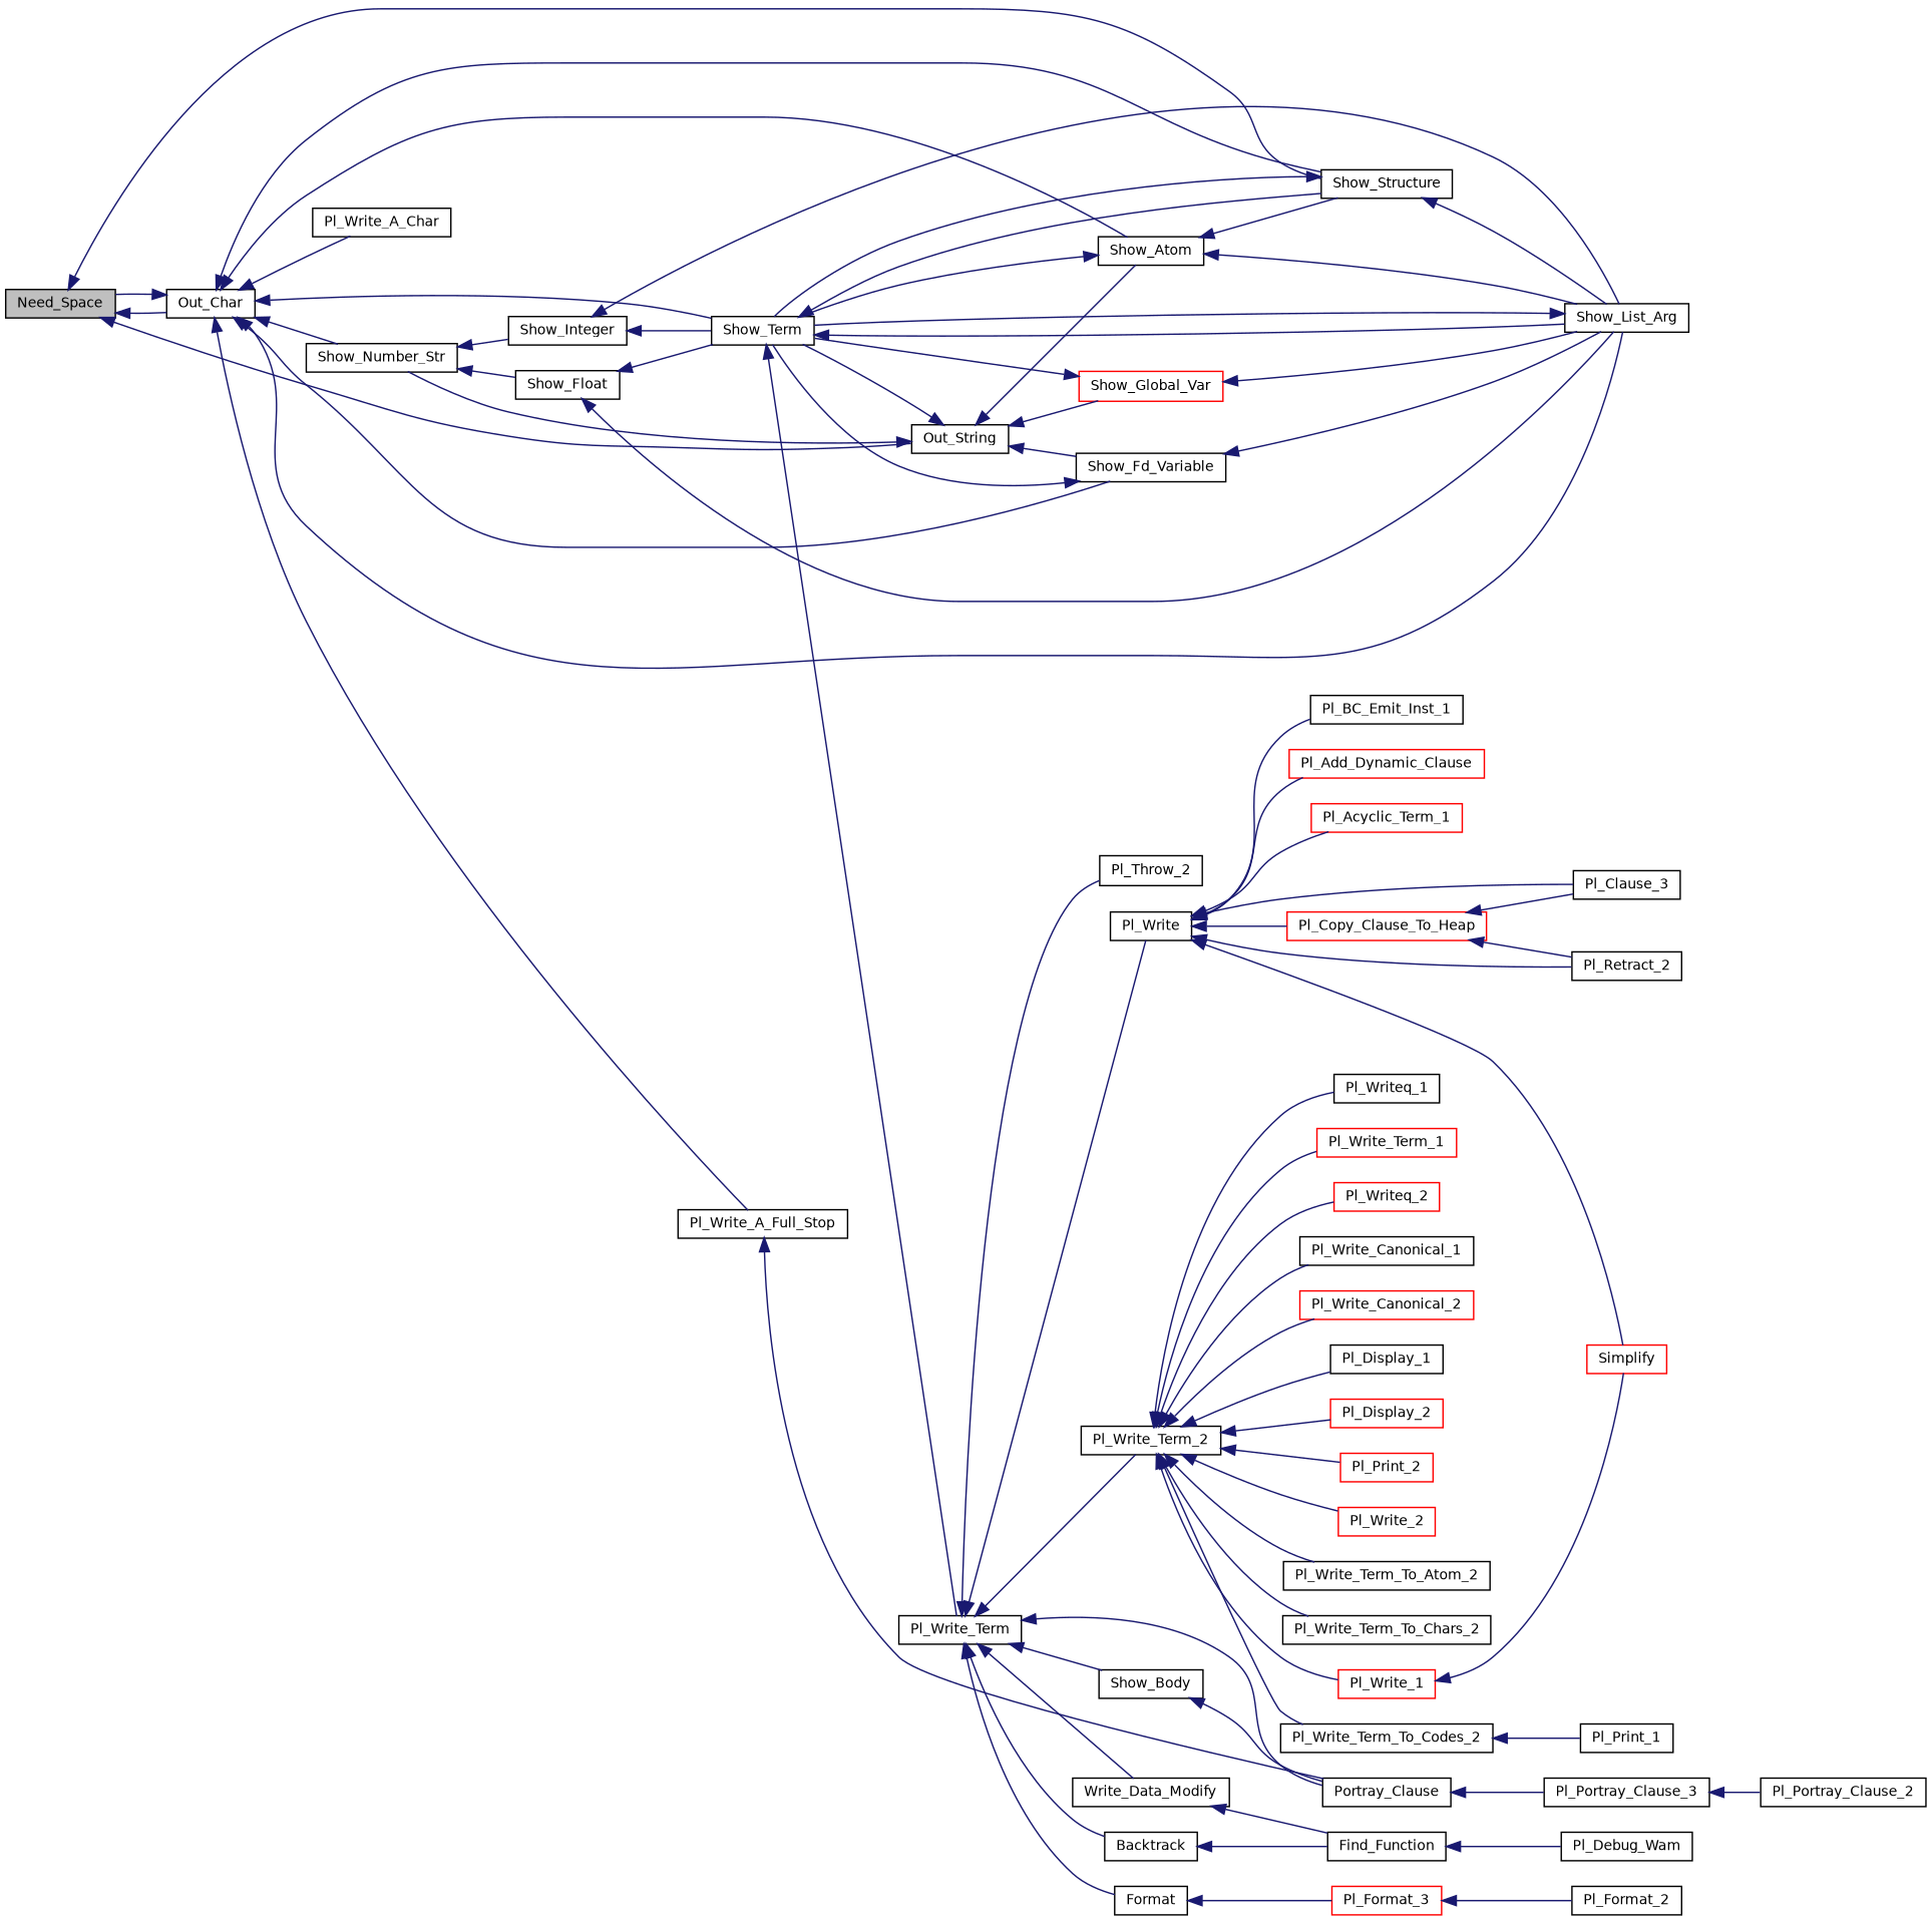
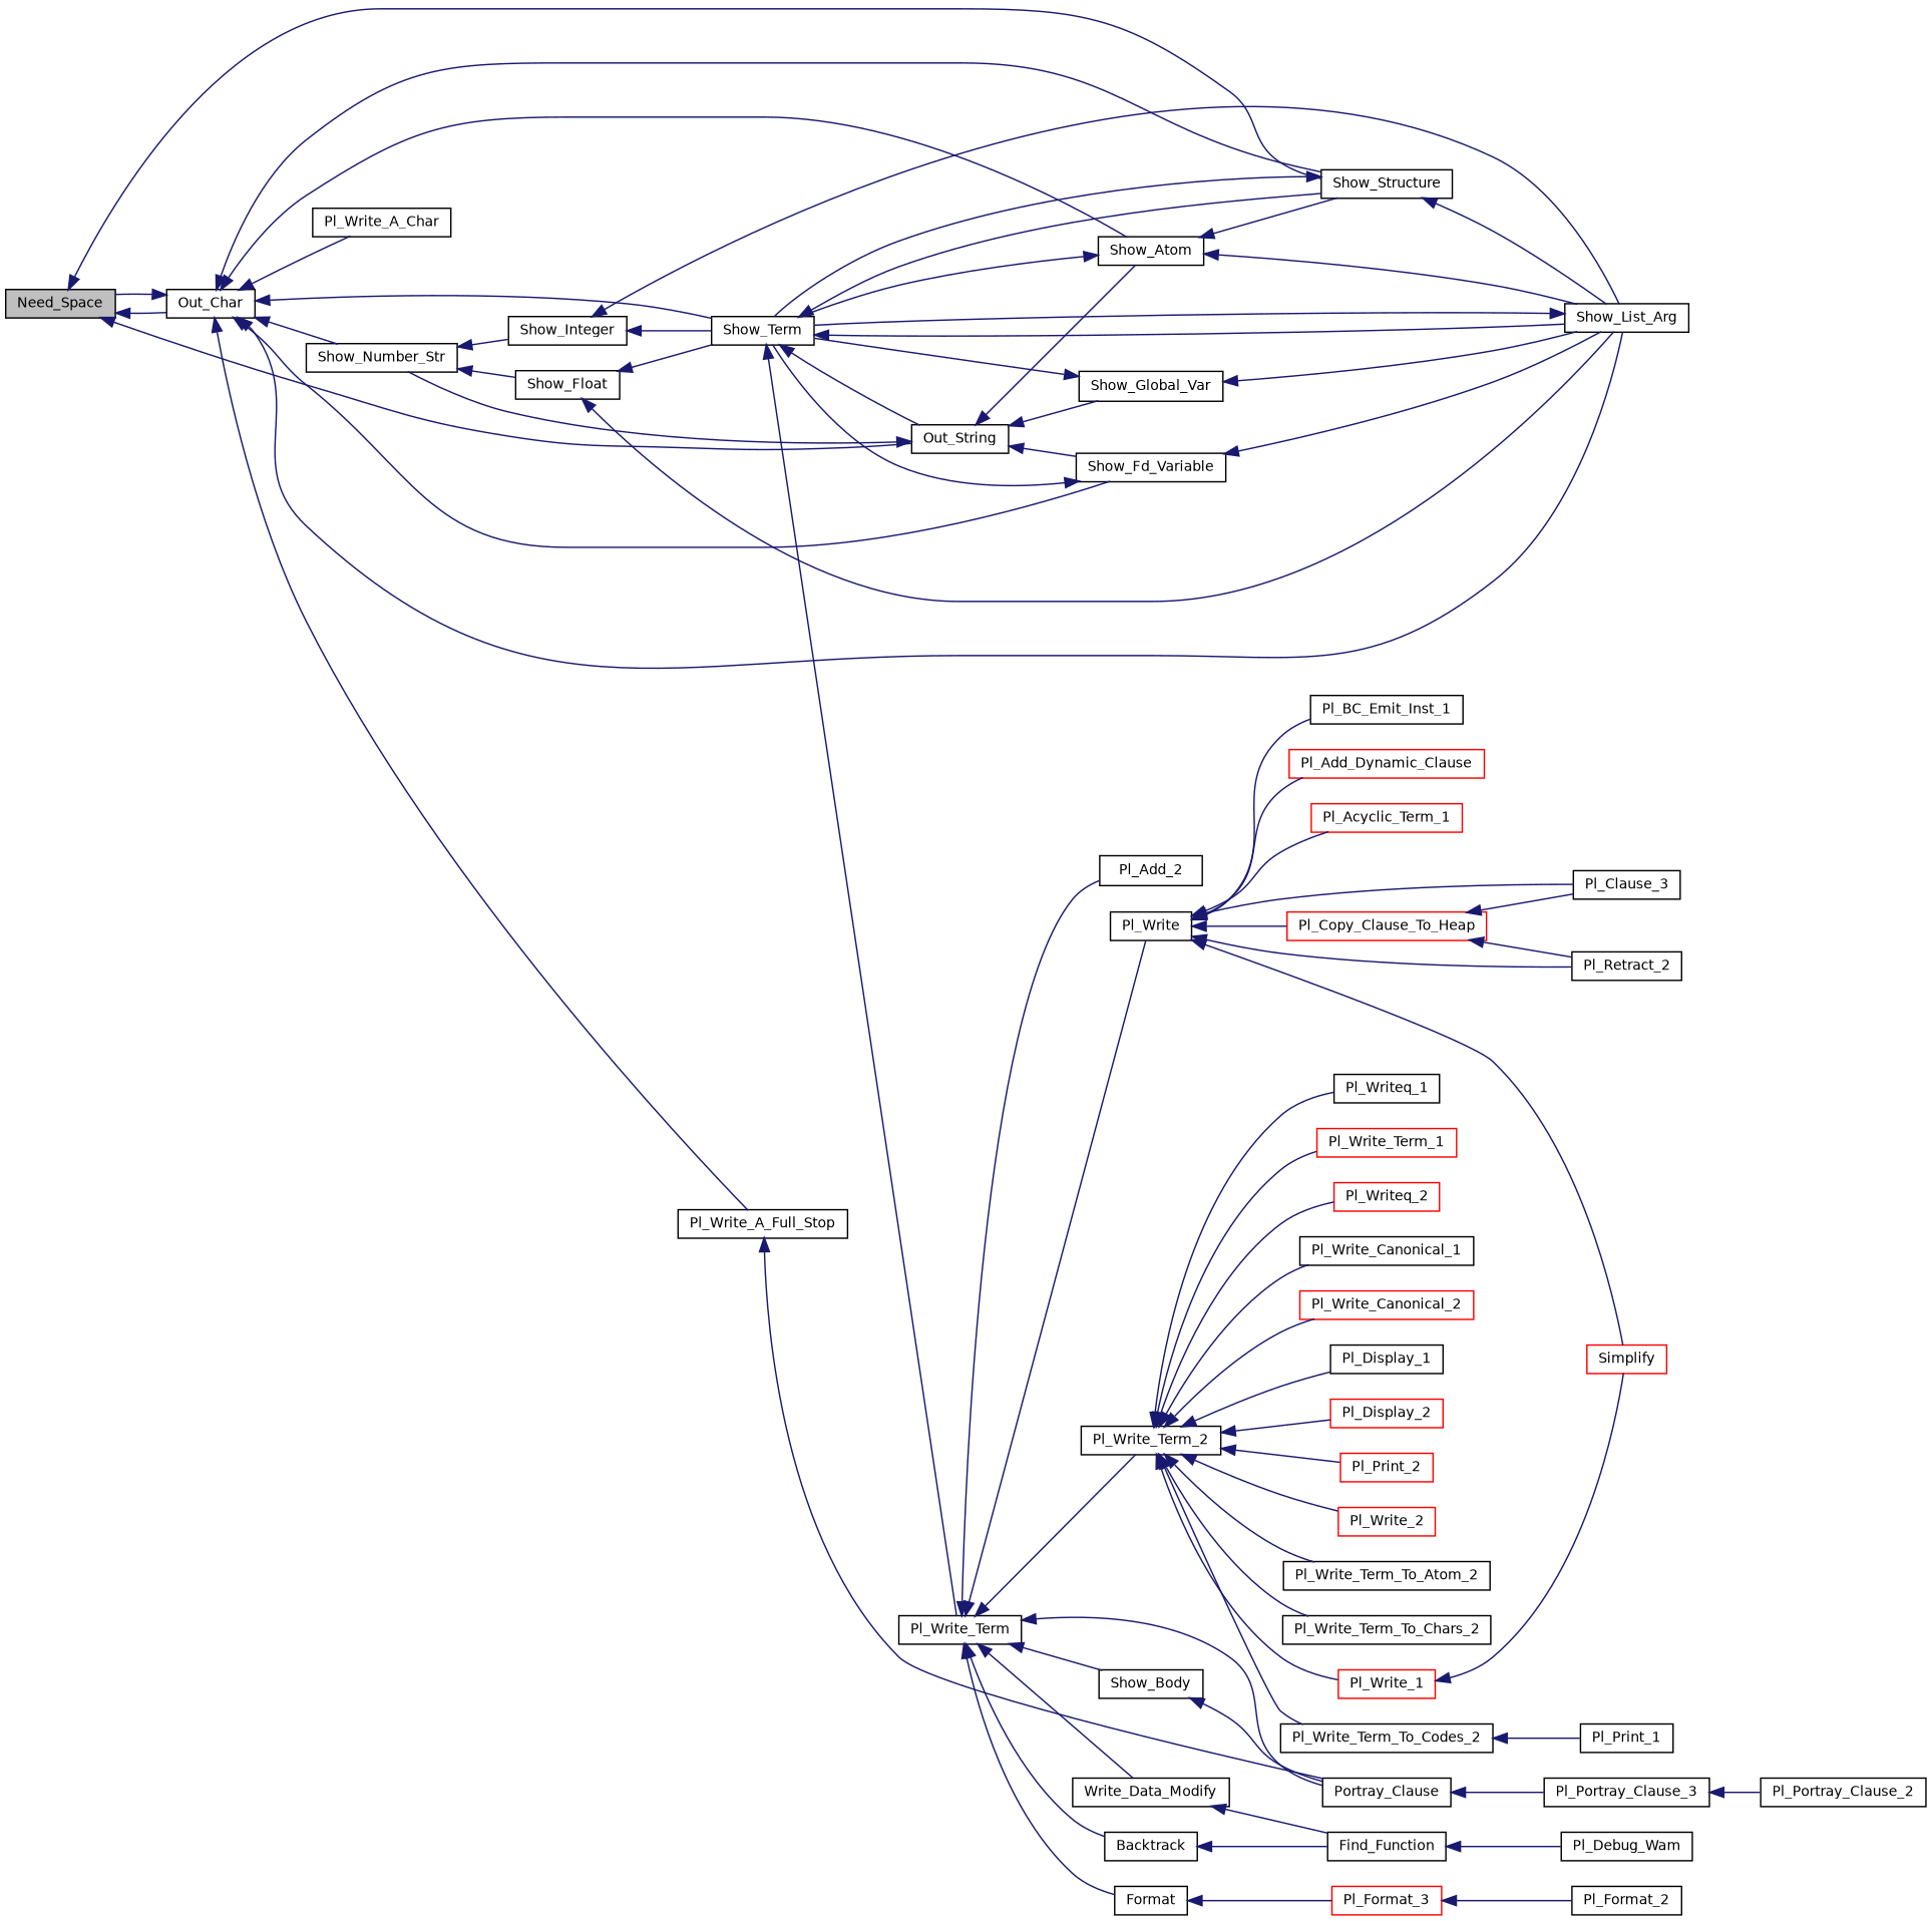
  digraph {
    rankdir=LR
    node [color=black fillcolor=white fontname=Helvetica fontsize=10 shape=record style=filled]
    edge [color=midnightblue dir=back fontname=Helvetica fontsize=10 labelfontname=Helvetica labelfontsize=10 style=solid]
    n1 [fillcolor=grey75 fontcolor=black height=0.2 label=Need_Space width=0.4]
    n2 [height=0.2 label=Out_Char width=0.4]
    n3 [height=0.2 label=Out_String width=0.4]
    n4 [height=0.2 label=Show_Structure width=0.4]
    n5 [height=0.2 label=Pl_Write_A_Full_Stop width=0.4]
    n6 [height=0.2 label=Pl_Write_A_Char width=0.4]
    n7 [height=0.2 label=Show_Term width=0.4]
    n8 [height=0.2 label=Show_List_Arg width=0.4]
    n9 [height=0.2 label=Show_Fd_Variable width=0.4]
    n10 [height=0.2 label=Show_Atom width=0.4]
    n11 [height=0.2 label=Show_Number_Str width=0.4]
-   n12 [color=red height=0.2 label=Show_Global_Var width=0.4]
+   n12 [height=0.2 label=Show_Global_Var width=0.4]
    n13 [height=0.2 label=Portray_Clause width=0.4]
    n14 [height=0.2 label=Pl_Write_Term width=0.4]
    n15 [height=0.2 label=Show_Integer width=0.4]
    n16 [height=0.2 label=Show_Float width=0.4]
    n17 [height=0.2 label=Pl_Portray_Clause_3 width=0.4]
    n18 [height=0.2 label=Pl_Portray_Clause_2 width=0.4]
    n19 [height=0.2 label=Write_Data_Modify width=0.4]
    n20 [height=0.2 label=Backtrack width=0.4]
    n21 [height=0.2 label=Format width=0.4]
    n22 [height=0.2 label=Show_Body width=0.4]
-   n23 [height=0.2 label=Pl_Throw_2 width=0.4]
+   n23 [height=0.2 label=Pl_Add_2 width=0.4]
    n24 [height=0.2 label=Pl_Write_Term_2 width=0.4]
    n25 [height=0.2 label=Pl_Write width=0.4]
    n26 [height=0.2 label=Find_Function width=0.4]
    n27 [color=red height=0.2 label=Pl_Format_3 width=0.4]
    n28 [height=0.2 label=Pl_Write_Term_To_Atom_2 width=0.4]
    n29 [height=0.2 label=Pl_Write_Term_To_Chars_2 width=0.4]
    n30 [height=0.2 label=Pl_Write_Term_To_Codes_2 width=0.4]
    n31 [color=red height=0.2 label=Pl_Write_Term_1 width=0.4]
    n32 [color=red height=0.2 label=Pl_Write_1 width=0.4]
    n33 [color=red height=0.2 label=Pl_Write_2 width=0.4]
    n34 [height=0.2 label=Pl_Writeq_1 width=0.4]
    n35 [color=red height=0.2 label=Pl_Writeq_2 width=0.4]
    n36 [height=0.2 label=Pl_Write_Canonical_1 width=0.4]
    n37 [color=red height=0.2 label=Pl_Write_Canonical_2 width=0.4]
    n38 [height=0.2 label=Pl_Display_1 width=0.4]
    n39 [color=red height=0.2 label=Pl_Display_2 width=0.4]
    n40 [color=red height=0.2 label=Pl_Print_2 width=0.4]
    n41 [color=red height=0.2 label=Simplify width=0.4]
    n42 [height=0.2 label=Pl_Clause_3 width=0.4]
    n43 [height=0.2 label=Pl_Retract_2 width=0.4]
    n44 [height=0.2 label=Pl_BC_Emit_Inst_1 width=0.4]
    n45 [color=red height=0.2 label=Pl_Add_Dynamic_Clause width=0.4]
    n46 [color=red height=0.2 label=Pl_Copy_Clause_To_Heap width=0.4]
    n47 [color=red height=0.2 label=Pl_Acyclic_Term_1 width=0.4]
    n48 [height=0.2 label=Pl_Debug_Wam width=0.4]
    n49 [height=0.2 label=Pl_Format_2 width=0.4]
    n50 [height=0.2 label=Pl_Print_1 width=0.4]
    n1 -> n2
    n1 -> n3
    n1 -> n4
    n2 -> n1
    n2 -> n4
    n2 -> n5
    n2 -> n6
    n2 -> n7
    n2 -> n8
    n2 -> n9
    n2 -> n10
    n2 -> n11
-   n3 -> n7
+   n7 -> n3
    n3 -> n9
    n3 -> n10
    n3 -> n11
    n3 -> n12
    n4 -> n7
    n4 -> n8
    n5 -> n13
    n7 -> n4
    n7 -> n8
    n7 -> n14
    n8 -> n7
    n9 -> n7
    n9 -> n8
    n10 -> n4
    n10 -> n7
    n10 -> n8
    n11 -> n15
    n11 -> n16
    n12 -> n7
    n12 -> n8
    n13 -> n17
    n14 -> n13
    n14 -> n19
    n14 -> n20
    n14 -> n21
    n14 -> n22
    n14 -> n23
    n14 -> n24
    n14 -> n25
    n15 -> n7
    n15 -> n8
    n16 -> n7
    n16 -> n8
    n17 -> n18
    n19 -> n26
    n20 -> n26
    n21 -> n27
    n22 -> n13
    n24 -> n28
    n24 -> n29
    n24 -> n30
    n24 -> n31
    n24 -> n32
    n24 -> n33
    n24 -> n34
    n24 -> n35
    n24 -> n36
    n24 -> n37
    n24 -> n38
    n24 -> n39
    n24 -> n40
    n25 -> n41
    n25 -> n42
    n25 -> n43
    n25 -> n44
    n25 -> n45
    n25 -> n46
    n25 -> n47
    n26 -> n48
    n27 -> n49
    n30 -> n50
    n32 -> n41
    n46 -> n42
    n46 -> n43
  }
